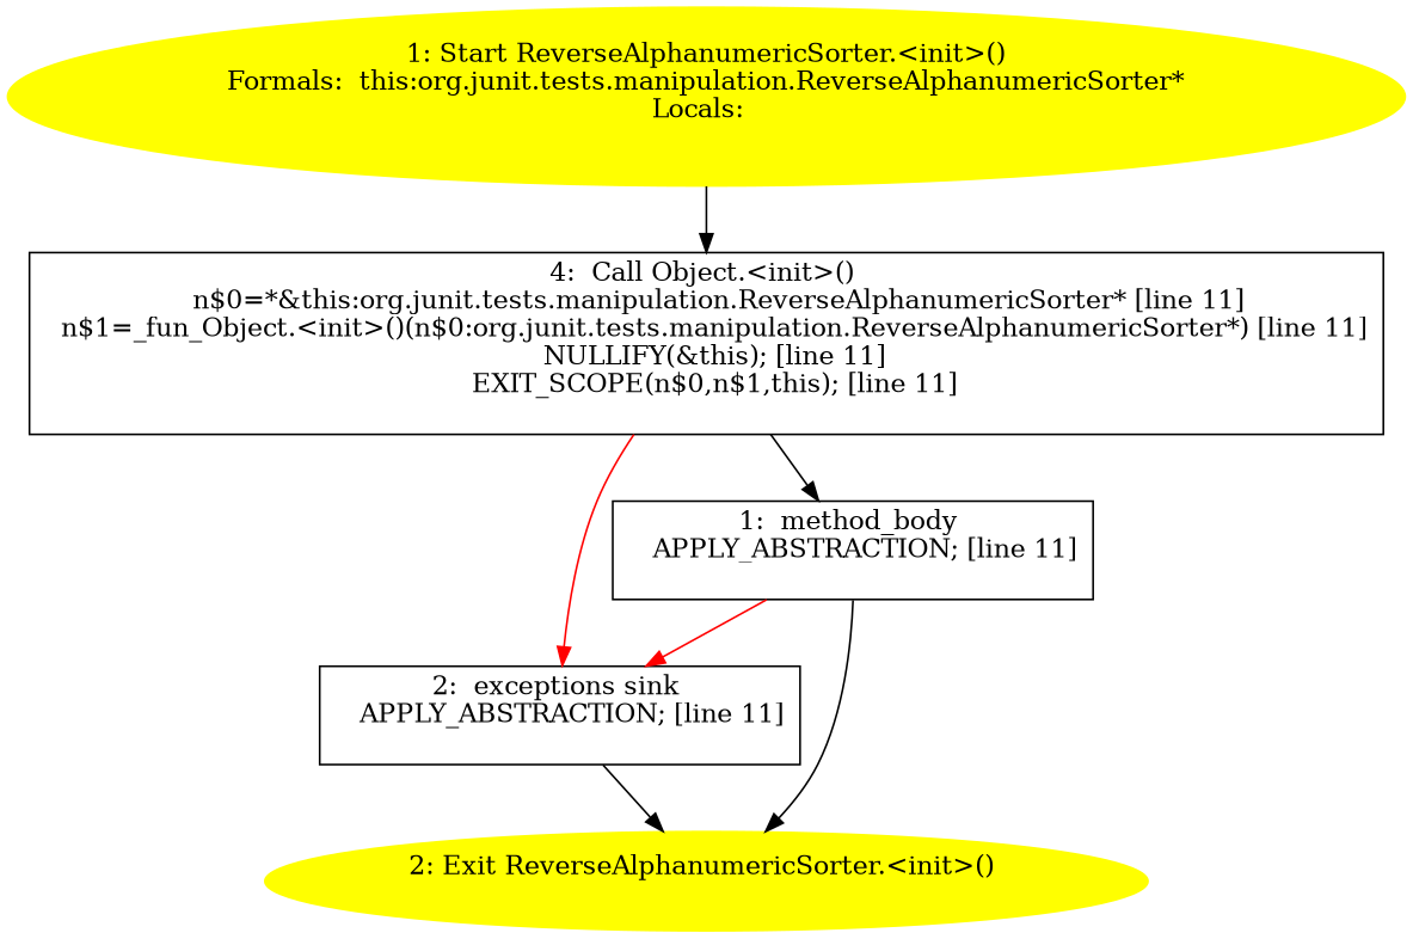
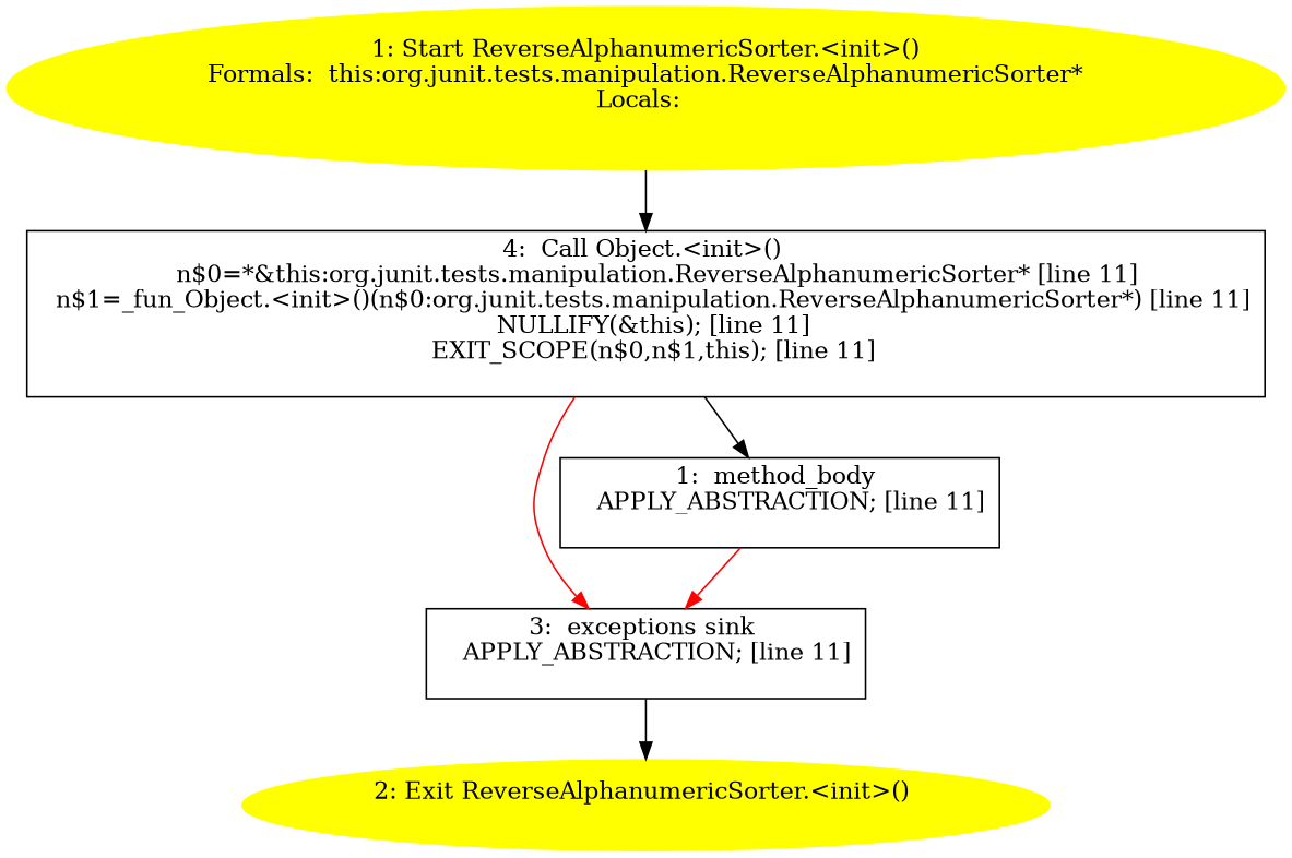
  digraph {
    node [shape=box]
    n1 [color=yellow label="1: Start ReverseAlphanumericSorter.<init>()\nFormals:  this:org.junit.tests.manipulation.ReverseAlphanumericSorter*\nLocals:  \n  " style=filled shape=""]
    n2 [label="4:  Call Object.<init>() \n   n$0=*&this:org.junit.tests.manipulation.ReverseAlphanumericSorter* [line 11]\n  n$1=_fun_Object.<init>()(n$0:org.junit.tests.manipulation.ReverseAlphanumericSorter*) [line 11]\n  NULLIFY(&this); [line 11]\n  EXIT_SCOPE(n$0,n$1,this); [line 11]\n "]
-   n3 [label="2:  exceptions sink \n   APPLY_ABSTRACTION; [line 11]\n "]
+   n3 [label="3:  exceptions sink \n   APPLY_ABSTRACTION; [line 11]\n "]
    n4 [label="1:  method_body \n   APPLY_ABSTRACTION; [line 11]\n "]
    n5 [color=yellow label="2: Exit ReverseAlphanumericSorter.<init>() \n  " style=filled shape=""]
    n1 -> n2
    n2 -> n3 [color=red]
    n2 -> n4
    n3 -> n5
    n4 -> n3 [color=red]
-   n4 -> n5
  }
